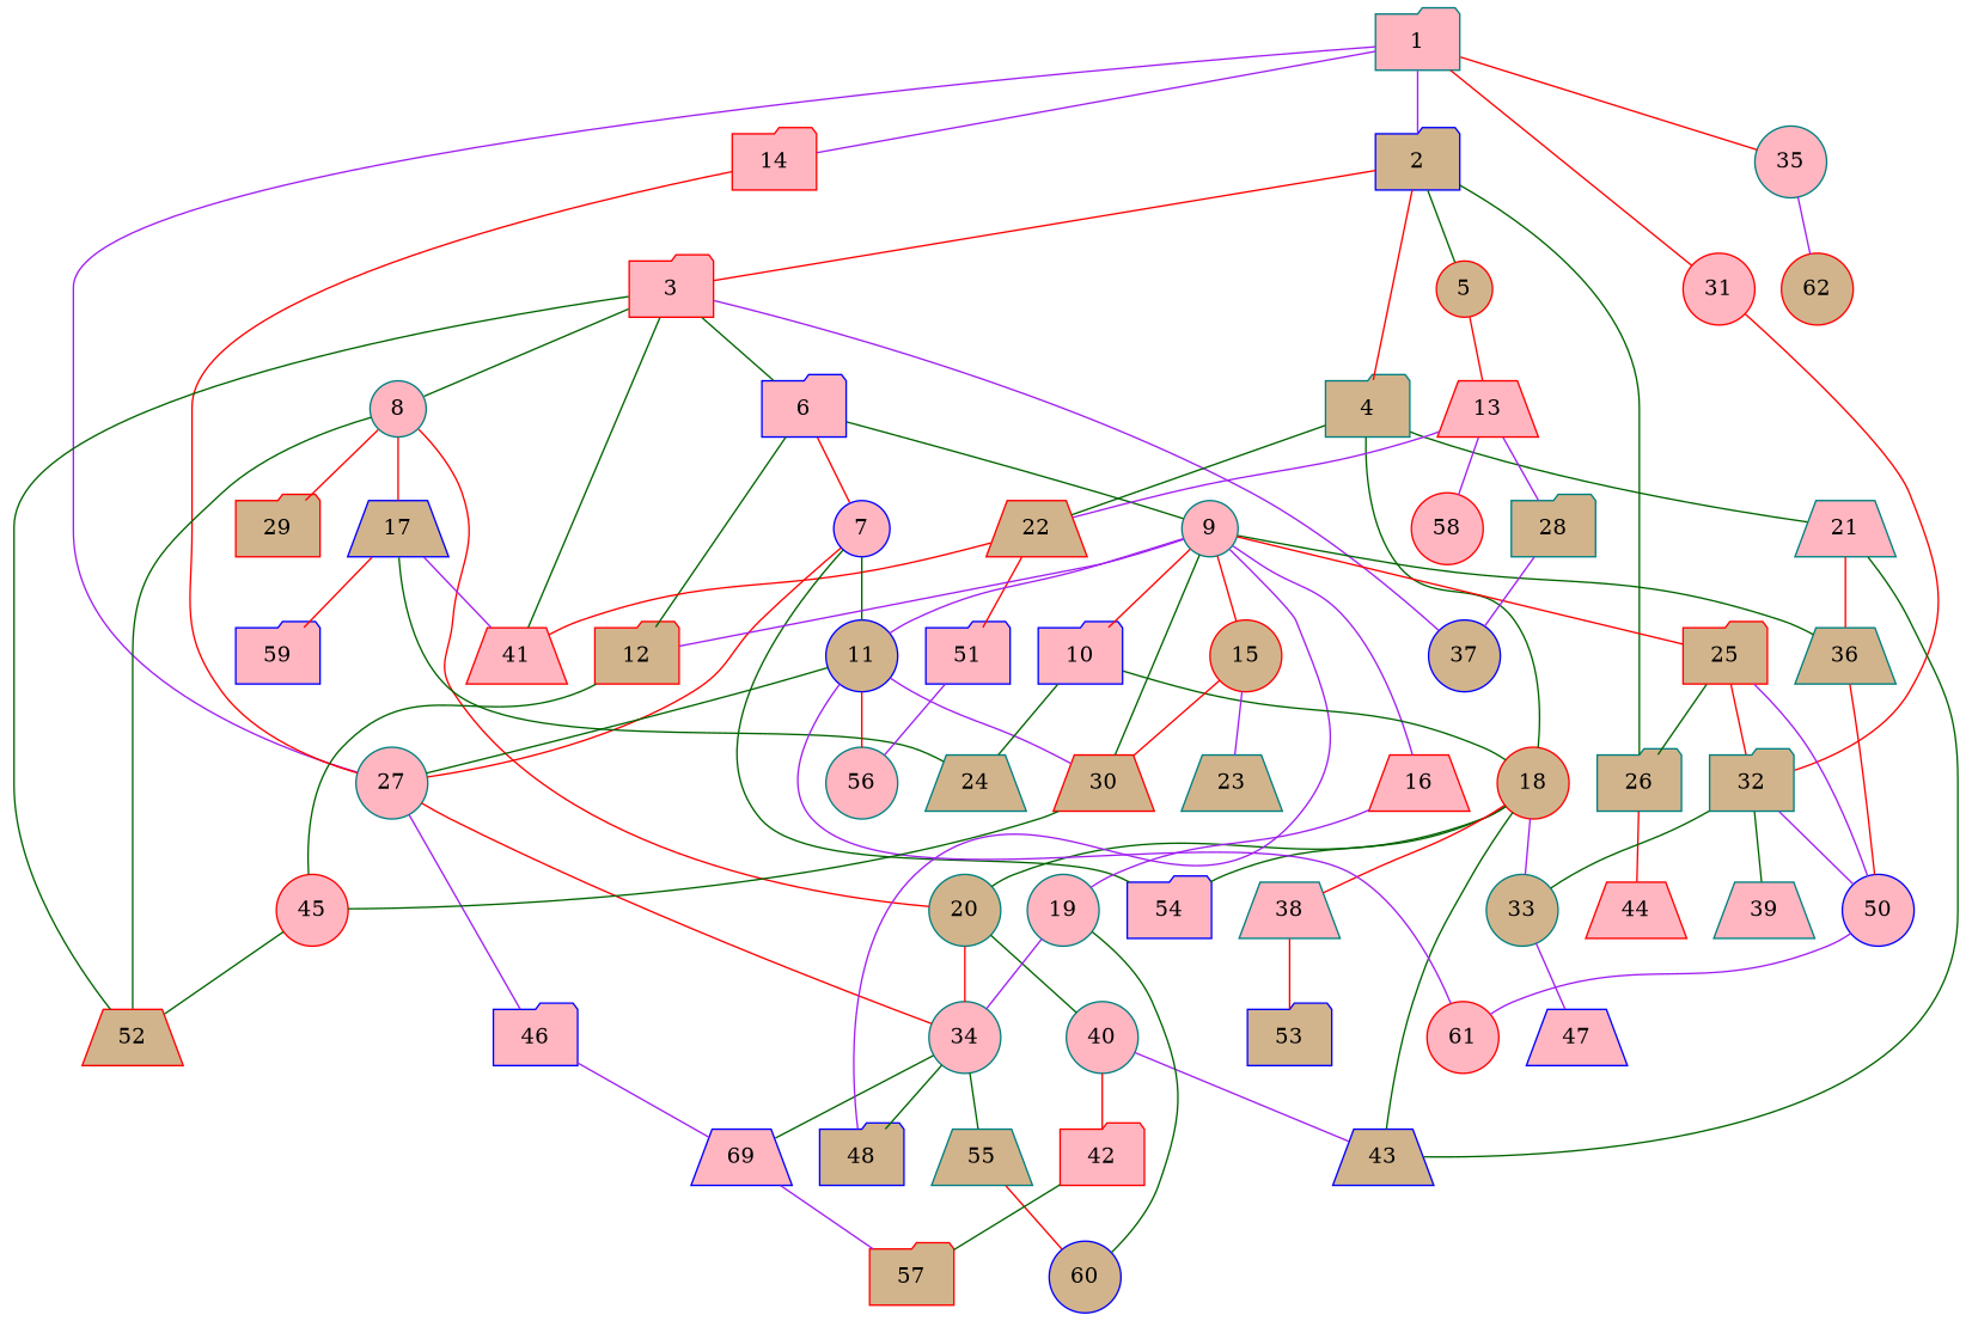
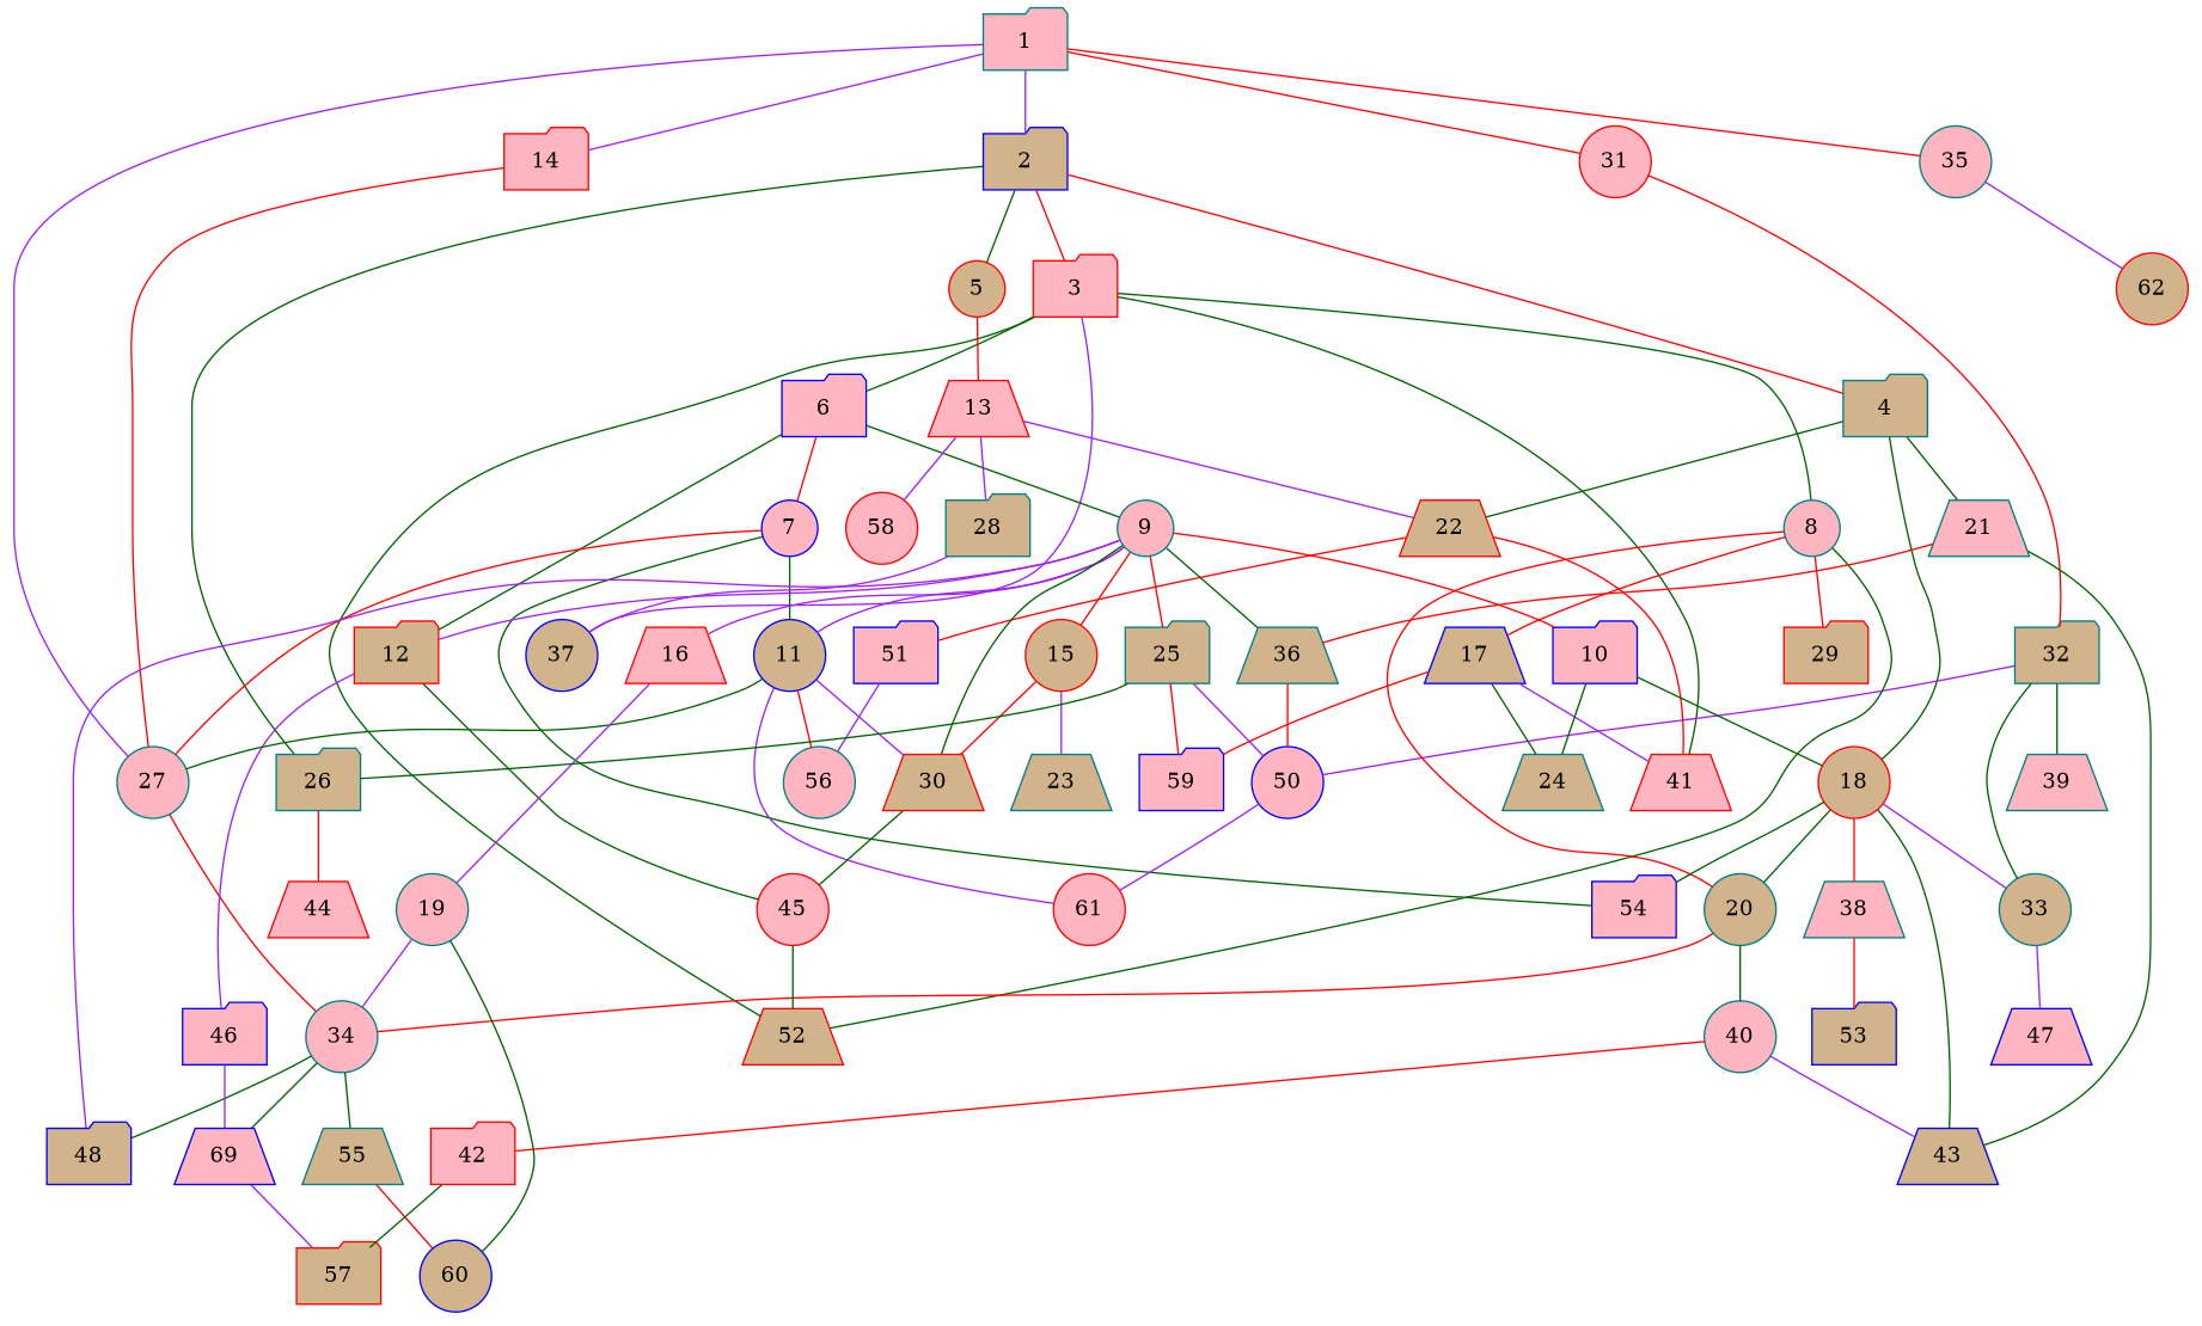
  graph {
    node [color=teal fillcolor=lightpink shape=circle style=filled]
    edge [color=darkgreen weight=1.0]
    1 [shape=folder]
    2 [color=blue fillcolor=tan shape=folder]
    14 [color=red shape=folder]
    27
    31 [color=red]
    35
    3 [color=red shape=folder]
    4 [fillcolor=tan shape=folder]
    5 [color=red fillcolor=tan]
    26 [fillcolor=tan shape=folder]
    34
    32 [fillcolor=tan shape=folder]
    62 [color=red fillcolor=tan]
    6 [color=blue shape=folder]
    8
    37 [color=blue fillcolor=tan]
    41 [color=red shape=trapezium]
    52 [color=red fillcolor=tan shape=trapezium]
    18 [color=red fillcolor=tan]
    21 [shape=trapezium]
    22 [color=red fillcolor=tan shape=trapezium]
    13 [color=red shape=trapezium]
    44 [color=red shape=trapezium]
    7 [color=blue]
    9
    12 [color=red fillcolor=tan shape=folder]
    17 [color=blue fillcolor=tan shape=trapezium]
    20 [fillcolor=tan]
    29 [color=red fillcolor=tan shape=folder]
    54 [color=blue shape=folder]
    33 [fillcolor=tan]
    38 [shape=trapezium]
    43 [color=blue fillcolor=tan shape=trapezium]
    36 [fillcolor=tan shape=trapezium]
    51 [color=blue shape=folder]
    28 [fillcolor=tan shape=folder]
    58 [color=red]
    11 [color=blue fillcolor=tan]
    10 [color=blue shape=folder]
    15 [color=red fillcolor=tan]
    16 [color=red shape=trapezium]
-   25 [color=red fillcolor=tan shape=folder]
+   25 [fillcolor=tan shape=folder]
    30 [color=red fillcolor=tan shape=trapezium]
    48 [color=blue fillcolor=tan shape=folder]
    45 [color=red]
    46 [color=blue shape=folder]
    56
    61 [color=red]
    24 [fillcolor=tan shape=trapezium]
    59 [color=blue shape=folder]
    40
    23 [fillcolor=tan shape=trapezium]
    19
    50 [color=blue]
    n55 [color=blue label=69 shape=trapezium]
    60 [color=blue fillcolor=tan]
    47 [color=blue shape=trapezium]
    53 [color=blue fillcolor=tan shape=folder]
    55 [fillcolor=tan shape=trapezium]
    42 [color=red shape=folder]
    39 [shape=trapezium]
    57 [color=red fillcolor=tan shape=folder]
    1 -- 2 [color=purple]
    1 -- 14 [color=purple]
    1 -- 27 [color=purple]
    1 -- 31 [color=red]
    1 -- 35 [color=red]
    2 -- 3 [color=red]
    2 -- 4 [color=red]
    2 -- 5
    2 -- 26
    14 -- 27 [color=red]
    27 -- 34 [color=red]
    31 -- 32 [color=red]
    35 -- 62 [color=purple]
    3 -- 6
    3 -- 8
    3 -- 37 [color=purple]
    3 -- 41
    3 -- 52
    4 -- 18
    4 -- 21
    4 -- 22
    5 -- 13 [color=red]
    26 -- 44 [color=red]
    34 -- 48
    34 -- n55
    34 -- 55
    32 -- 33
    32 -- 50 [color=purple]
    32 -- 39
    6 -- 7 [color=red]
    6 -- 9
    6 -- 12
    8 -- 52
    8 -- 17 [color=red]
    8 -- 20 [color=red]
    8 -- 29 [color=red]
    18 -- 20
    18 -- 54
    18 -- 33 [color=purple]
    18 -- 38 [color=red weight=2.0]
    18 -- 43
    21 -- 43
    21 -- 36 [color=red]
    22 -- 41 [color=red]
    22 -- 51 [color=red]
    13 -- 22 [color=purple]
    13 -- 28 [color=purple]
    13 -- 58 [color=purple]
    7 -- 27 [color=red]
    7 -- 54
    7 -- 11 [weight=7.0]
    9 -- 12 [color=purple]
    9 -- 36 [weight=2.0]
    9 -- 11 [color=purple]
    9 -- 10 [color=red]
    9 -- 15 [color=red]
    9 -- 16 [color=purple]
    9 -- 25 [color=red]
    9 -- 30
    9 -- 48 [color=purple]
    12 -- 45
-   27 -- 46 [color=purple]
+   12 -- 46 [color=purple]
    17 -- 41 [color=purple]
    17 -- 24
    17 -- 59 [color=red]
    20 -- 34 [color=red]
    20 -- 40
    33 -- 47 [color=purple weight=2.0]
    38 -- 53 [color=red weight=2.0]
    36 -- 50 [color=red]
    51 -- 56 [color=purple]
    28 -- 37 [color=purple]
    11 -- 27
    11 -- 30 [color=purple]
    11 -- 56 [color=red]
    11 -- 61 [color=purple]
    10 -- 18
    10 -- 24 [weight=2.0]
    15 -- 30 [color=red]
    15 -- 23 [color=purple]
    16 -- 19 [color=purple]
    25 -- 26
-   25 -- 32 [color=red]
+   25 -- 59 [color=red]
    25 -- 50 [color=purple]
    30 -- 45
    45 -- 52
    46 -- n55 [color=purple]
    40 -- 43 [color=purple]
    40 -- 42 [color=red]
    19 -- 34 [color=purple]
    19 -- 60
    50 -- 61 [color=purple]
    n55 -- 57 [color=purple]
    55 -- 60 [color=red]
    42 -- 57
  }
